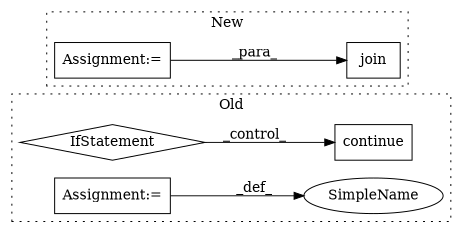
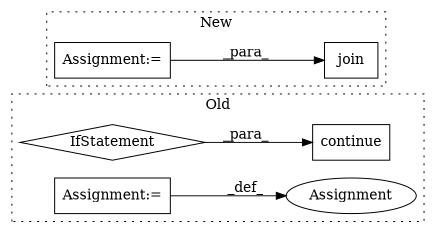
  digraph {
    rankdir=LR
    node [a=7 shape=box]
    n1 [a=18 l=9 label=continue s=5615]
    n2 [a=25 l="4,2" label=IfStatement s="5587,5601" shape=diamond]
-   n3 [a=42 label=SimpleName shape=ellipse]
+   n3 [a=42 label=Assignment shape=ellipse]
    n4 [l="57,2" label="Assignment:=" s="5484,5575"]
    n5 [a=32 l="5,1" label=join s="5845,5863"]
    n6 [l=36 label="Assignment:=" s=5632]
    subgraph cluster_1 {
      label=Old
      style=dotted
      n1
      n2
      n3
      n4
    }
    subgraph cluster_2 {
      label=New
      style=dotted
      n5
      n6
    }
-   n2 -> n1 [label=_control_]
+   n2 -> n1 [label=_para_]
    n4 -> n3 [label=_def_]
    n6 -> n5 [label=_para_]
  }
